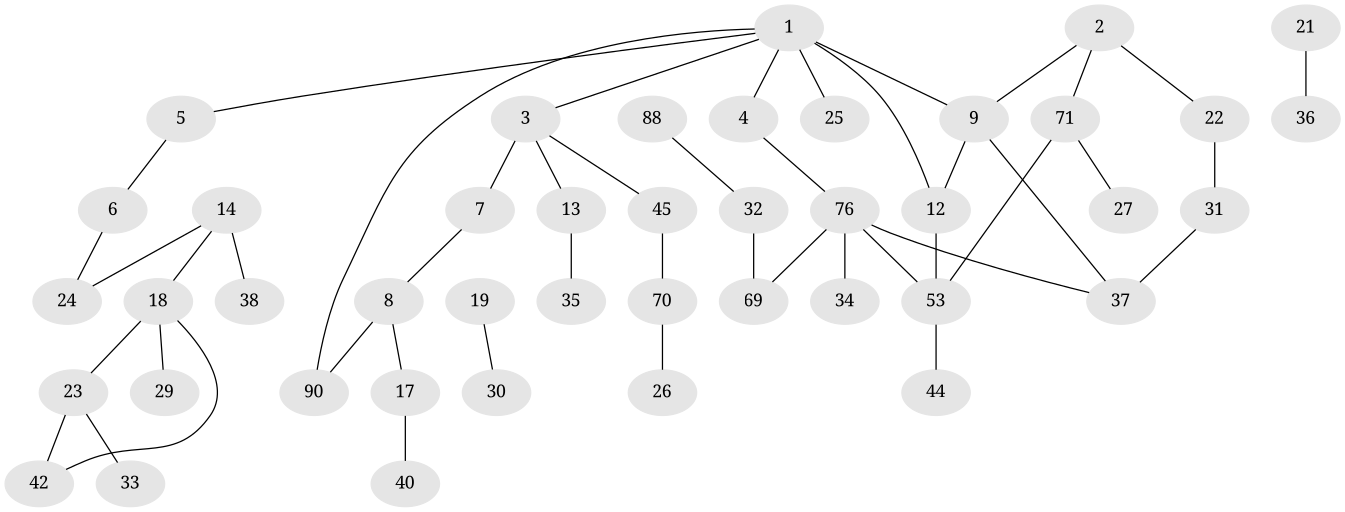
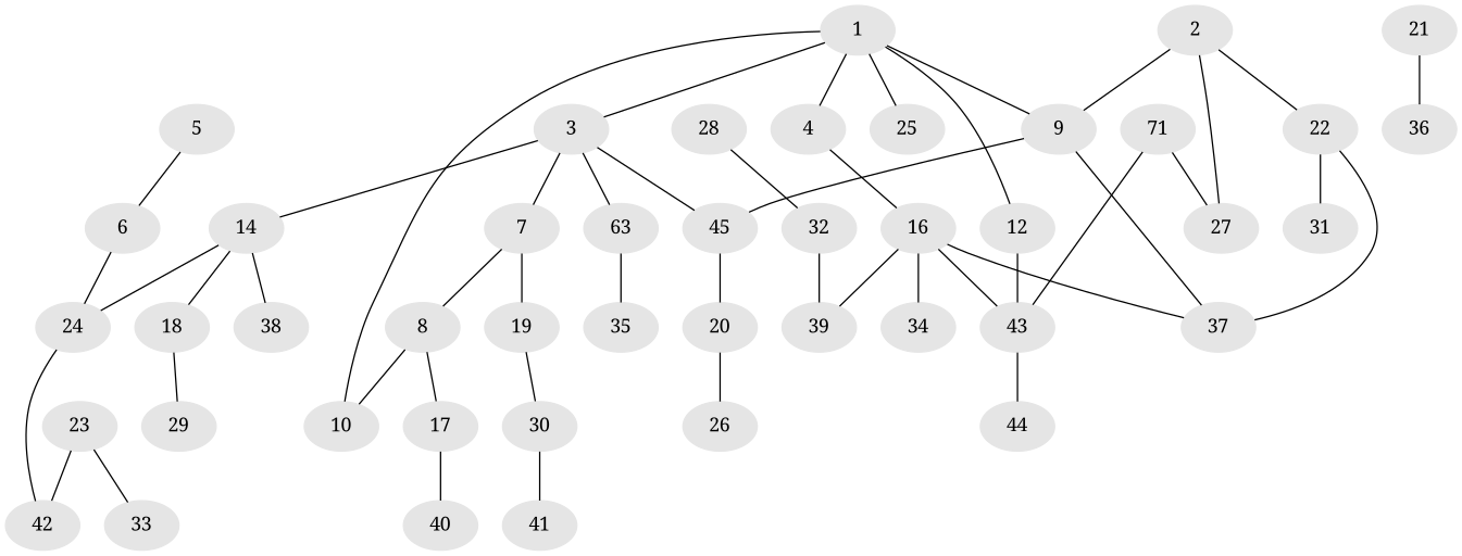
  graph {
    fontname="Noto Serif"
    node [color=gray90 fontname="Noto Serif" style=filled]
    edge [fontname="Noto Serif" weight=1.0]
    1
    3
    4
    5
-   10 [label=90]
+   10
    12
    25
    9
    2
    n10 [label=71]
    22
    7
-   13
+   13 [label=63]
    14
    n15 [label=45]
-   16 [label=76]
+   16
    6
-   43 [label=53]
+   43
    37
    27
    31
    8
    19
    35
    18
    24
    38
-   20 [label=70]
+   20
    34
-   39 [label=69]
+   39
    21
    36
    17
    30
    40
    44
    23
    29
    42
    26
    33
-   28 [label=88]
+   28
    32
+   41
    1 -- 3
    1 -- 4
-   1 -- 5
    1 -- 10
    1 -- 12 [weight=2.0]
    1 -- 25
    1 -- 9
    3 -- 7 [weight=2.0]
    3 -- 13
+   3 -- 14
    3 -- n15
    4 -- 16
    5 -- 6
    12 -- 43
-   9 -- 12
+   9 -- n15
    9 -- 37
    2 -- 9
-   2 -- n10
+   2 -- 27
    2 -- 22
    n10 -- 43
    n10 -- 27
    22 -- 31
    7 -- 8
+   7 -- 19
    13 -- 35
    14 -- 18
    14 -- 24
    14 -- 38
    n15 -- 20 [weight=2.0]
    16 -- 43
    16 -- 37
    16 -- 34
    16 -- 39
    6 -- 24
    43 -- 44
-   31 -- 37
+   22 -- 37
    8 -- 10
    8 -- 17
    19 -- 30
-   18 -- 23
    18 -- 29
-   18 -- 42
+   24 -- 42
    20 -- 26
    21 -- 36
    17 -- 40
+   30 -- 41
    23 -- 42
    23 -- 33
    28 -- 32
    32 -- 39
  }
